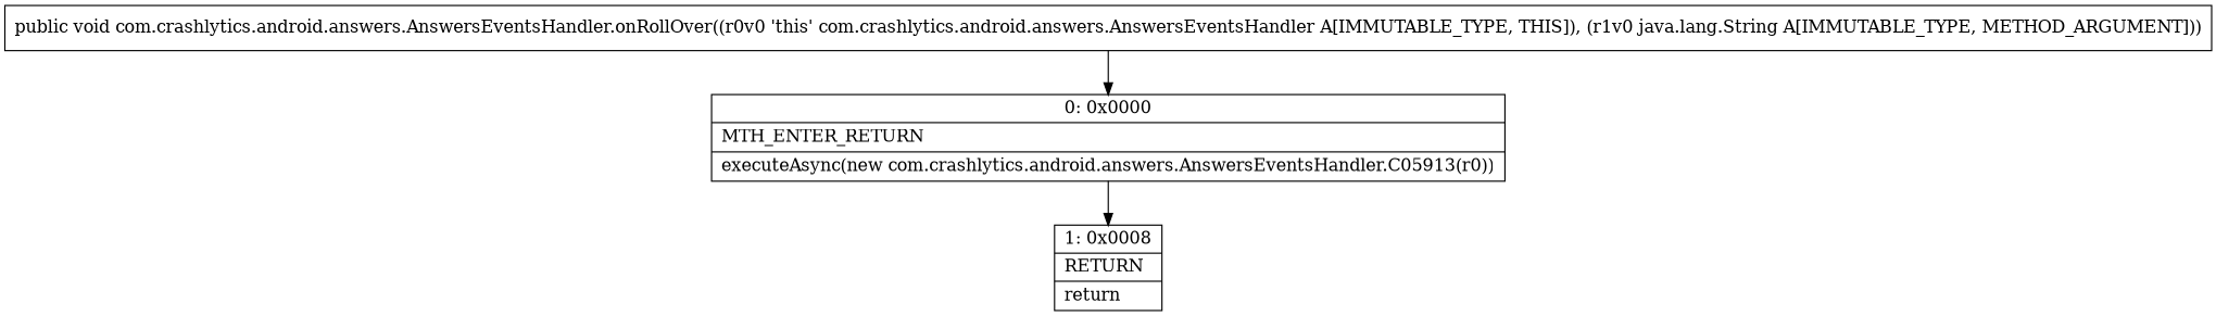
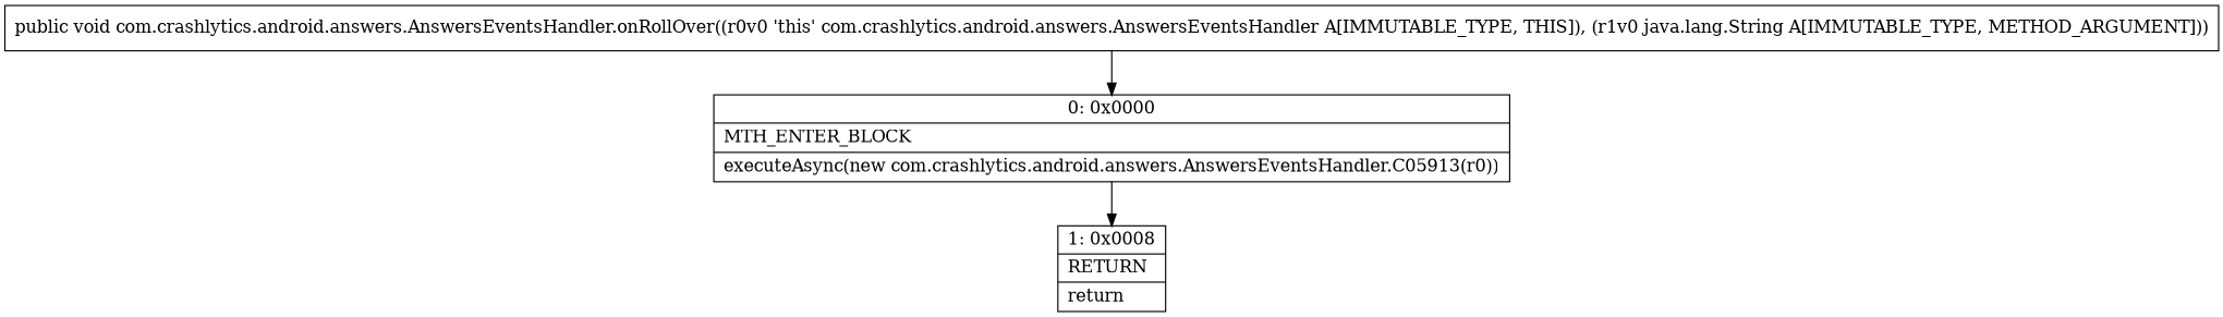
  digraph {
    node [shape=record]
-   n1 [label="{0\:\ 0x0000|MTH_ENTER_RETURN\l|executeAsync(new com.crashlytics.android.answers.AnswersEventsHandler.C05913(r0))\l}"]
+   n1 [label="{0\:\ 0x0000|MTH_ENTER_BLOCK\l|executeAsync(new com.crashlytics.android.answers.AnswersEventsHandler.C05913(r0))\l}"]
    n2 [label="{1\:\ 0x0008|RETURN\l|return\l}"]
    n3 [label="{public void com.crashlytics.android.answers.AnswersEventsHandler.onRollOver((r0v0 'this' com.crashlytics.android.answers.AnswersEventsHandler A[IMMUTABLE_TYPE, THIS]), (r1v0 java.lang.String A[IMMUTABLE_TYPE, METHOD_ARGUMENT])) }"]
    n1 -> n2
    n3 -> n1
  }
